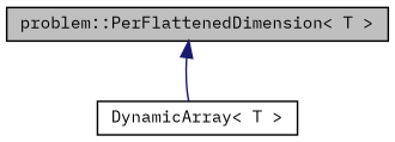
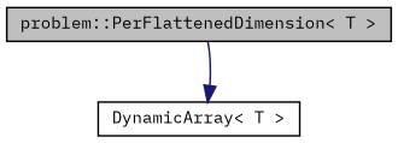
  digraph {
    fontname="IBM Plex Mono"
    node [color=black fontname="IBM Plex Mono" fontsize=10 shape=record style=filled]
    n1 [fillcolor=grey75 fontcolor=black height=0.2 label="problem::PerFlattenedDimension\< T \>" width=0.4]
    n2 [fillcolor=white height=0.2 label="DynamicArray\< T \>" width=0.4]
-   n1 -> n2 [color=midnightblue dir=back fontname="IBM Plex Mono" fontsize=10 labelfontname=Helvetica labelfontsize=10 style=solid]
+   n2 -> n1 [color=midnightblue dir=back fontname="IBM Plex Mono" fontsize=10 labelfontname=Helvetica labelfontsize=10 style=solid]
  }
